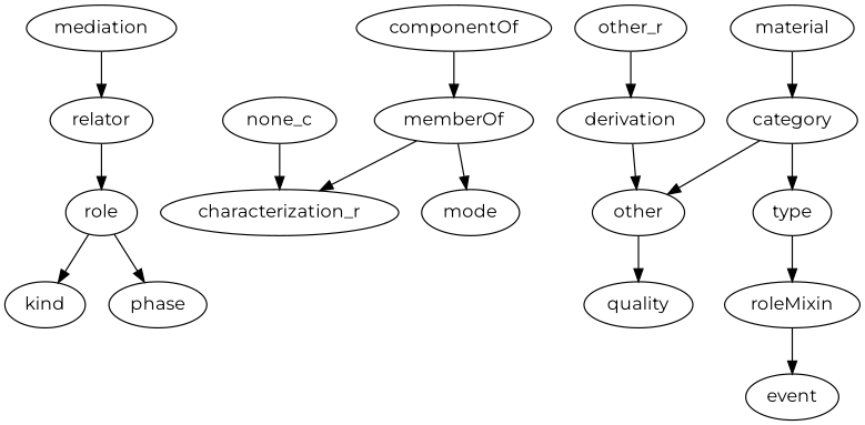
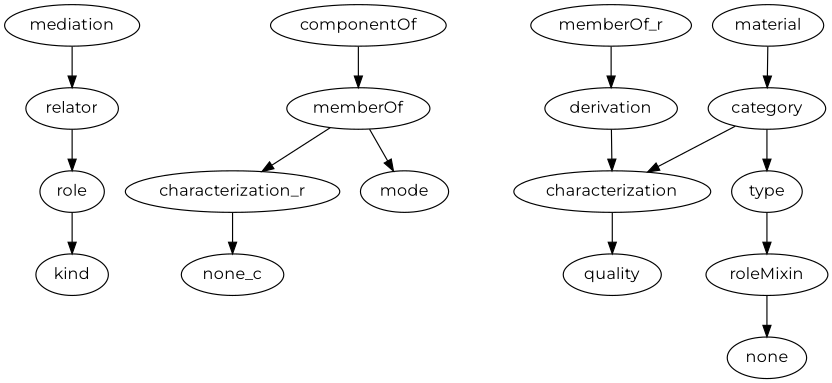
  strict digraph {
    fontname=Montserrat
    node [fontname=Montserrat]
    edge [fontname=Montserrat]
    mediation
    relator
    role
    kind
-   phase
    componentOf
    memberOf
    n8 [label=characterization_r]
    mode
-   other_r
+   other_r [label=memberOf_r]
    derivation
    none_c
-   characterization [label=other]
+   characterization
    material
    category
    type
    roleMixin
    quality
-   event
+   event [label=none]
    mediation -> relator
    relator -> role
    role -> kind
-   role -> phase
    componentOf -> memberOf
    memberOf -> n8
    memberOf -> mode
-   none_c -> n8
+   n8 -> none_c
    other_r -> derivation
    derivation -> characterization
    characterization -> quality
    material -> category
    category -> characterization
    category -> type
    type -> roleMixin
    roleMixin -> event
  }
